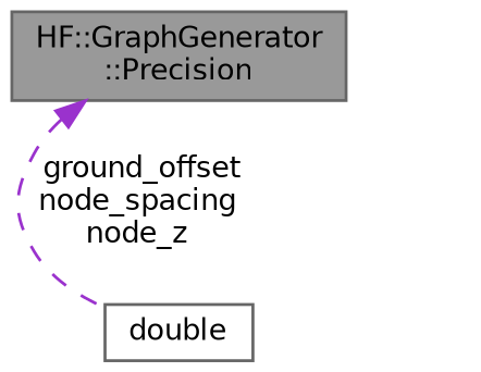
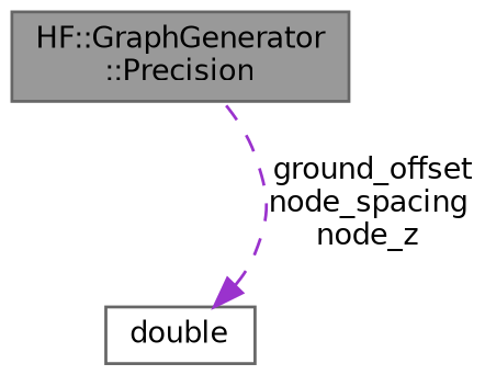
  digraph {
    node [color=gray40 fontname=Helvetica fontsize=10 shape=box style=filled]
    n1 [fillcolor=grey60 fontcolor=black height=0.2 label="HF::GraphGenerator\l::Precision" width=0.4]
    n2 [fillcolor=white height=0.2 label=double width=0.4]
-   n1 -> n2 [color=darkorchid3 dir=back fontname=Helvetica fontsize=10 label=" ground_offset\nnode_spacing\nnode_z" labelfontname=Helvetica labelfontsize=10 style=dashed]
+   n2 -> n1 [color=darkorchid3 dir=back fontname=Helvetica fontsize=10 label=" ground_offset\nnode_spacing\nnode_z" labelfontname=Helvetica labelfontsize=10 style=dashed]
  }
